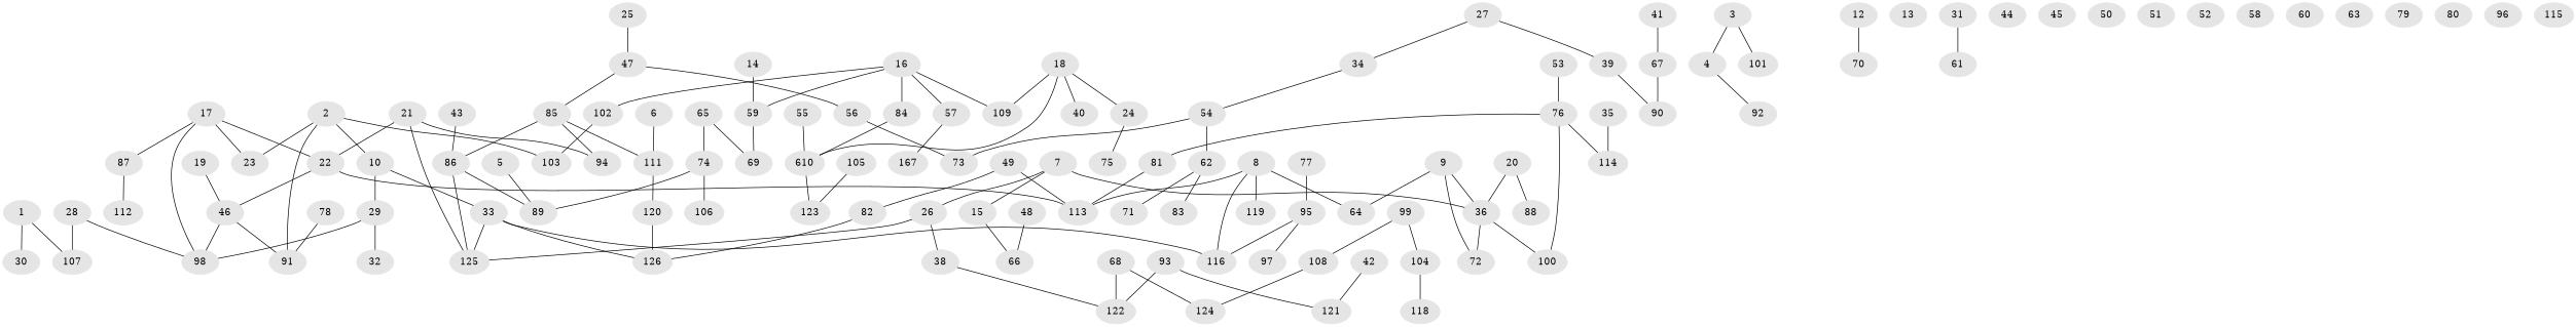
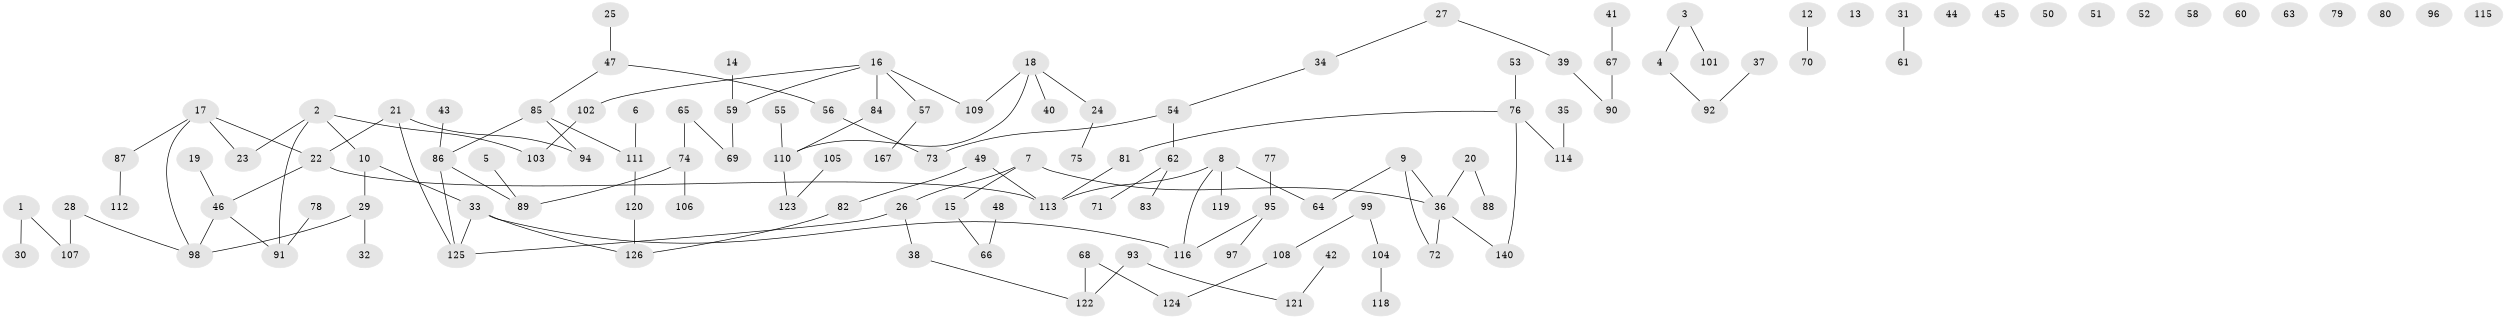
  graph {
    node [color=gray90 style=filled]
    1
    30
    107
    2
    10
    23
    91
    103
    29
    33
    3
    4
    101
    92
    5
    89
    6
    111
    86
    125
    120
    7
    15
    26
    36
    66
    38
    72
-   100
+   100 [label=140]
    8
    64
    113
    116
    119
    9
    98
    32
    126
    54
    62
    73
    68
    122
    124
    12
    70
    13
    14
    59
    69
    16
    57
    84
    102
    109
    n56 [label=167]
-   110 [label=610]
+   110
    17
    22
    87
    46
    112
    18
    24
    40
    75
    123
    19
    20
    88
    21
    94
    25
    47
    56
    85
    27
    34
    39
    90
    28
    31
    61
    35
    114
+   37
    41
    67
    42
    121
    43
    44
    45
    48
    49
    82
    50
    51
    52
    53
    76
    81
    71
    83
    55
    58
    60
    63
    65
    74
    106
    77
    95
    97
    78
    79
    80
    93
    96
    99
    104
    108
    118
    105
    115
    1 -- 30
    1 -- 107
    2 -- 10
    2 -- 23
    2 -- 91
    2 -- 103
    10 -- 29
    10 -- 33
    29 -- 98
    29 -- 32
    33 -- 125
    33 -- 116
    33 -- 126
    3 -- 4
    3 -- 101
    4 -- 92
    5 -- 89
    6 -- 111
    111 -- 120
    86 -- 89
    86 -- 125
    120 -- 126
    7 -- 15
    7 -- 26
    7 -- 36
    15 -- 66
    26 -- 125
    26 -- 38
    36 -- 72
    36 -- 100
    38 -- 122
    8 -- 64
    8 -- 113
    8 -- 116
    8 -- 119
    9 -- 36
    9 -- 72
    9 -- 64
    54 -- 62
    54 -- 73
    62 -- 71
    62 -- 83
    68 -- 122
    68 -- 124
    12 -- 70
    14 -- 59
    59 -- 69
    16 -- 59
    16 -- 57
    16 -- 84
    16 -- 102
    16 -- 109
    57 -- n56
    84 -- 110
    102 -- 103
    110 -- 123
    17 -- 23
    17 -- 98
    17 -- 22
    17 -- 87
    22 -- 113
    22 -- 46
    87 -- 112
    46 -- 91
    46 -- 98
    18 -- 109
    18 -- 110
    18 -- 24
    18 -- 40
    24 -- 75
    19 -- 46
    20 -- 36
    20 -- 88
    21 -- 125
    21 -- 22
    21 -- 94
    25 -- 47
    47 -- 56
    47 -- 85
    56 -- 73
    85 -- 111
    85 -- 86
    85 -- 94
    27 -- 34
    27 -- 39
    34 -- 54
    39 -- 90
    28 -- 107
    28 -- 98
    31 -- 61
    35 -- 114
+   37 -- 92
    41 -- 67
    67 -- 90
    42 -- 121
    43 -- 86
    48 -- 66
    49 -- 113
    49 -- 82
    82 -- 126
    53 -- 76
    76 -- 100
    76 -- 114
    76 -- 81
    81 -- 113
    55 -- 110
    65 -- 69
    65 -- 74
    74 -- 89
    74 -- 106
    77 -- 95
    95 -- 116
    95 -- 97
    78 -- 91
    93 -- 122
    93 -- 121
    99 -- 104
    99 -- 108
    104 -- 118
    108 -- 124
    105 -- 123
  }
